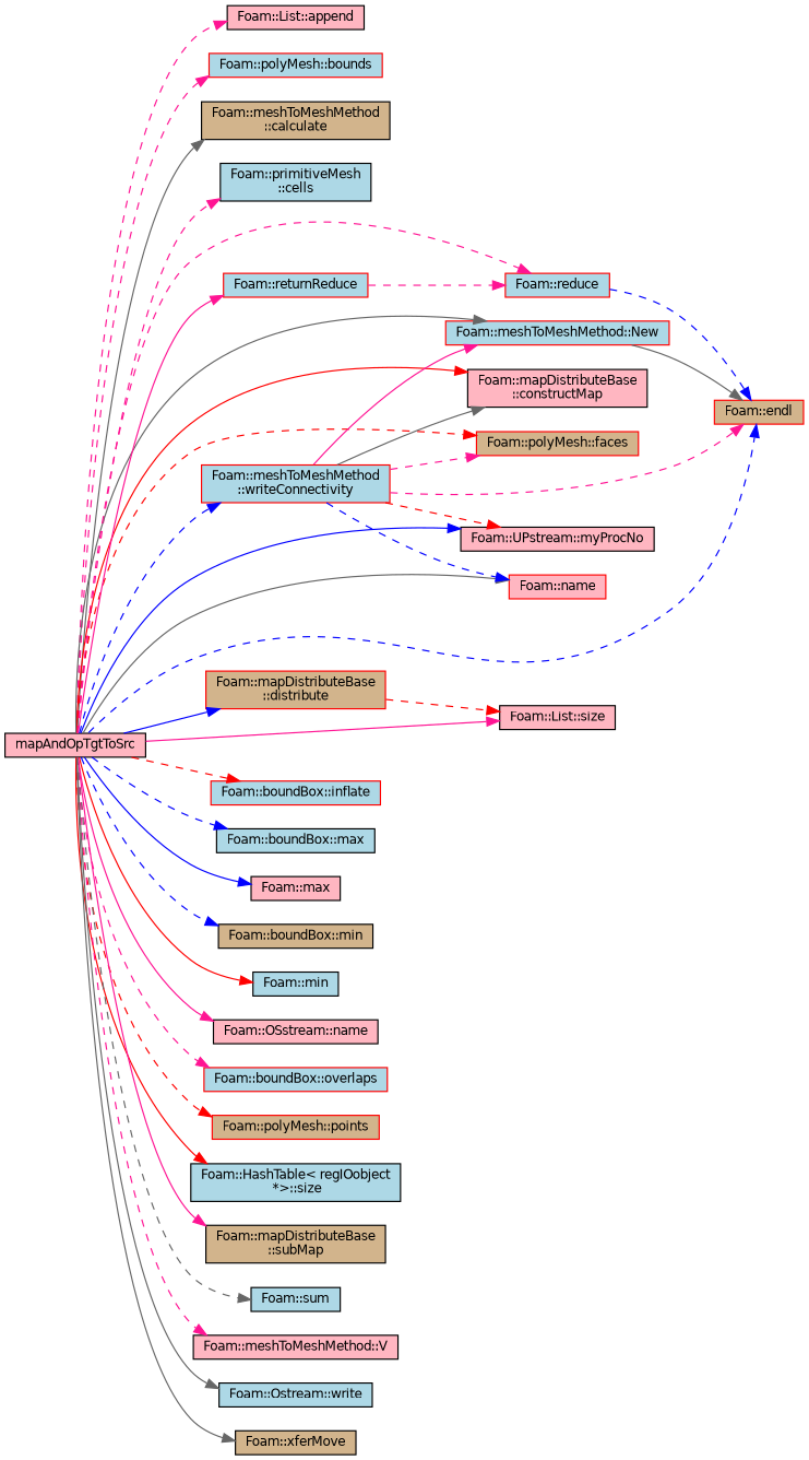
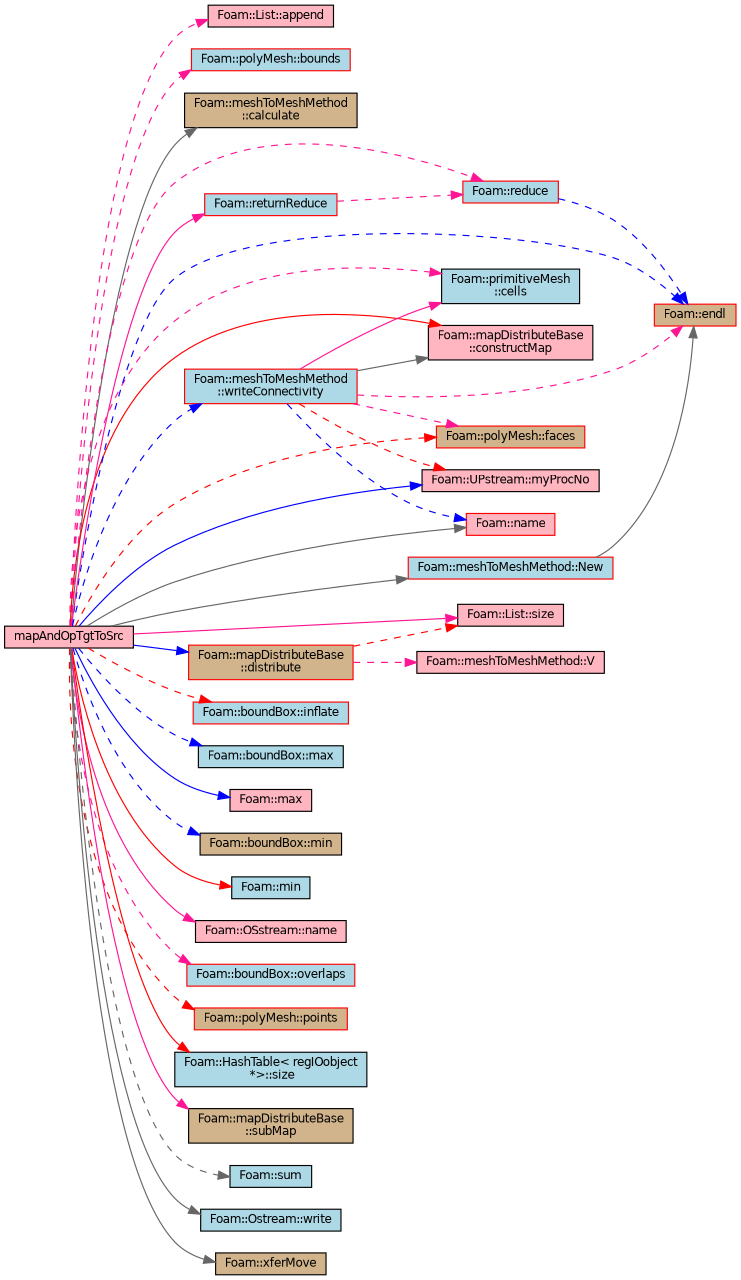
  digraph {
    rankdir=LR
    node [color=black fillcolor=lightblue fontname=Helvetica fontsize=10 shape=record style=filled]
    edge [color=deeppink fontname=Helvetica fontsize=10 labelfontname=Helvetica labelfontsize=10 style=dashed]
    n1 [fillcolor=lightpink fontcolor=black height=0.2 label=mapAndOpTgtToSrc width=0.4]
    n2 [fillcolor=lightpink height=0.2 label="Foam::List::append" width=0.4]
    n3 [color=red height=0.2 label="Foam::polyMesh::bounds" width=0.4]
    n4 [fillcolor=tan height=0.2 label="Foam::meshToMeshMethod\l::calculate" width=0.4]
    n5 [height=0.2 label="Foam::primitiveMesh\l::cells" width=0.4]
    n6 [fillcolor=lightpink height=0.2 label="Foam::mapDistributeBase\l::constructMap" width=0.4]
    n7 [color=red fillcolor=tan height=0.2 label="Foam::mapDistributeBase\l::distribute" width=0.4]
    n8 [fillcolor=lightpink height=0.2 label="Foam::List::size" width=0.4]
    n9 [color=red fillcolor=tan height=0.2 label="Foam::endl" width=0.4]
    n10 [color=red fillcolor=tan height=0.2 label="Foam::polyMesh::faces" width=0.4]
    n11 [color=red height=0.2 label="Foam::boundBox::inflate" width=0.4]
    n12 [height=0.2 label="Foam::boundBox::max" width=0.4]
    n13 [fillcolor=lightpink height=0.2 label="Foam::max" width=0.4]
    n14 [fillcolor=tan height=0.2 label="Foam::boundBox::min" width=0.4]
    n15 [height=0.2 label="Foam::min" width=0.4]
    n16 [fillcolor=lightpink height=0.2 label="Foam::UPstream::myProcNo" width=0.4]
    n17 [fillcolor=lightpink height=0.2 label="Foam::OSstream::name" width=0.4]
    n18 [color=red fillcolor=lightpink height=0.2 label="Foam::name" width=0.4]
    n19 [color=red height=0.2 label="Foam::meshToMeshMethod::New" width=0.4]
    n20 [color=red height=0.2 label="Foam::boundBox::overlaps" width=0.4]
    n21 [color=red fillcolor=tan height=0.2 label="Foam::polyMesh::points" width=0.4]
    n22 [color=red height=0.2 label="Foam::reduce" width=0.4]
    n23 [color=red height=0.2 label="Foam::returnReduce" width=0.4]
    n24 [height=0.2 label="Foam::HashTable\< regIOobject\l *\>::size" width=0.4]
    n25 [fillcolor=tan height=0.2 label="Foam::mapDistributeBase\l::subMap" width=0.4]
    n26 [height=0.2 label="Foam::sum" width=0.4]
    n27 [fillcolor=lightpink height=0.2 label="Foam::meshToMeshMethod::V" width=0.4]
    n28 [height=0.2 label="Foam::Ostream::write" width=0.4]
    n29 [color=red height=0.2 label="Foam::meshToMeshMethod\l::writeConnectivity" width=0.4]
    n30 [fillcolor=tan height=0.2 label="Foam::xferMove" width=0.4]
    n1 -> n2
    n1 -> n3
    n1 -> n4 [color=gray40 style=solid]
    n1 -> n5
    n1 -> n6 [color=red style=solid]
    n1 -> n7 [color=blue style=solid]
    n1 -> n8 [style=solid]
    n1 -> n9 [color=blue]
    n1 -> n10 [color=red]
    n1 -> n11 [color=red]
    n1 -> n12 [color=blue]
    n1 -> n13 [color=blue style=solid]
    n1 -> n14 [color=blue]
    n1 -> n15 [color=red style=solid]
    n1 -> n16 [color=blue style=solid]
    n1 -> n17 [style=solid]
    n1 -> n18 [color=gray40 style=solid]
    n1 -> n19 [color=gray40 style=solid]
    n1 -> n20
    n1 -> n21 [color=red]
    n1 -> n22
    n1 -> n23 [style=solid]
    n1 -> n24 [color=red style=solid]
    n1 -> n25 [style=solid]
    n1 -> n26 [color=gray40]
-   n1 -> n27
+   n7 -> n27
    n1 -> n28 [color=gray40 style=solid]
    n1 -> n29 [color=blue]
    n1 -> n30 [color=gray40 style=solid]
    n7 -> n8 [color=red]
    n19 -> n9 [color=gray40 style=solid]
    n22 -> n9 [color=blue]
    n23 -> n22
-   n29 -> n19 [style=solid]
+   n29 -> n5 [style=solid]
    n29 -> n6 [color=gray40 style=solid]
    n29 -> n9
    n29 -> n10
    n29 -> n16 [color=red]
    n29 -> n18 [color=blue]
  }
